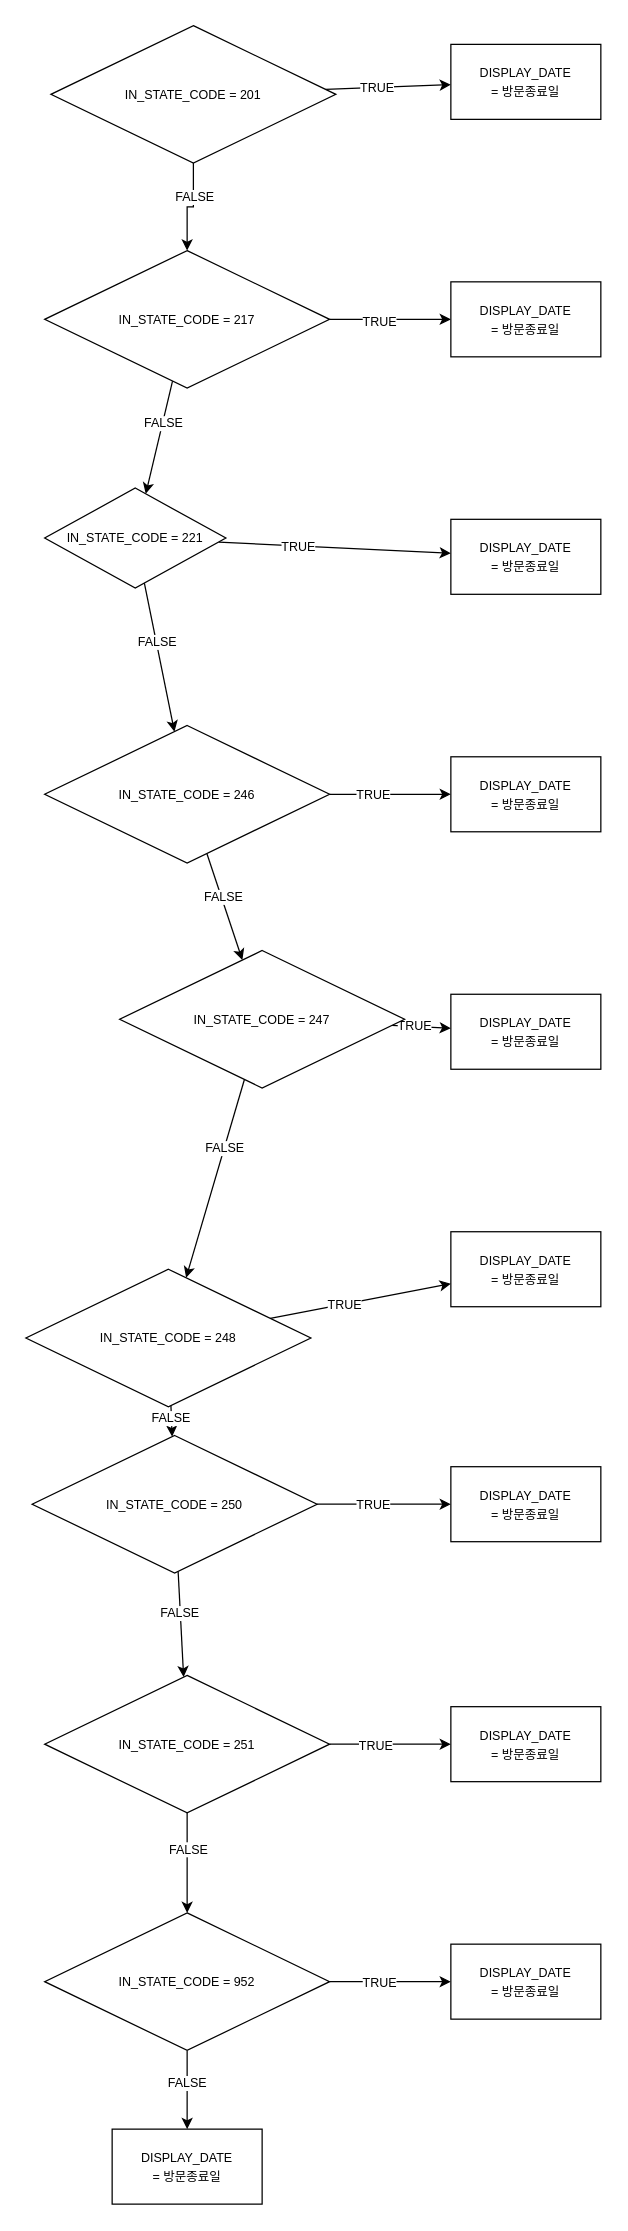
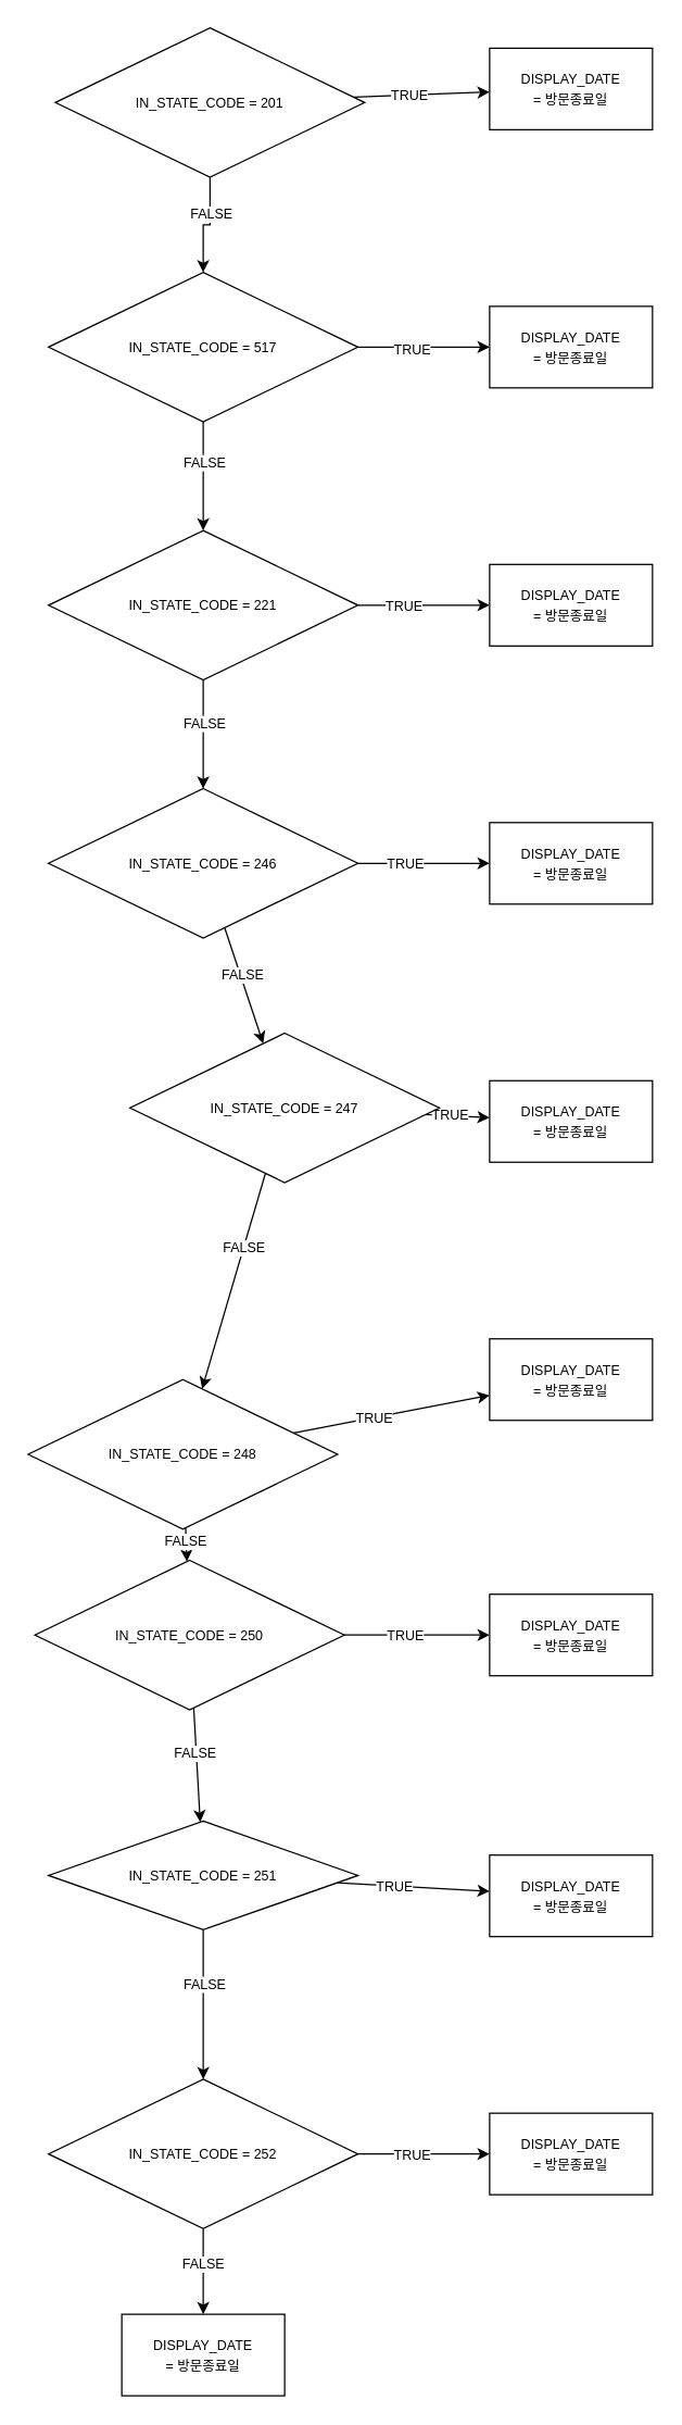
  <mxCell id="0" />
  <mxCell id="1" parent="0" />
  <mxCell id="2" value="" style="edgeStyle=orthogonalEdgeStyle;rounded=0;orthogonalLoop=1;jettySize=auto;html=1;fontSize=10;" edge="1" parent="1" source="6" target="11"><mxGeometry relative="1" as="geometry" /></mxCell>
  <mxCell id="3" value="FALSE" style="edgeLabel;html=1;align=center;verticalAlign=middle;resizable=0;points=[];fontSize=10;" vertex="1" connectable="0" parent="2"><mxGeometry x="-0.306" relative="1" as="geometry"><mxPoint as="offset" /></mxGeometry></mxCell>
  <mxCell id="4" value="" style="edgeStyle=none;html=1;fontSize=10;" edge="1" parent="1" source="6" target="13"><mxGeometry relative="1" as="geometry" /></mxCell>
  <mxCell id="5" value="TRUE" style="edgeLabel;html=1;align=center;verticalAlign=middle;resizable=0;points=[];fontSize=10;" vertex="1" connectable="0" parent="4"><mxGeometry x="-0.368" y="-1" relative="1" as="geometry"><mxPoint x="9" y="-1" as="offset" /></mxGeometry></mxCell>
  <mxCell id="6" value="&lt;font&gt;&lt;font size=&quot;1&quot;&gt;IN_STATE_CODE = 201&lt;/font&gt;&lt;br&gt;&lt;/font&gt;" style="rhombus;whiteSpace=wrap;html=1;" vertex="1" parent="1"><mxGeometry x="40" y="20" width="228" height="110" as="geometry" /></mxCell>
  <mxCell id="7" value="" style="edgeStyle=orthogonalEdgeStyle;rounded=0;orthogonalLoop=1;jettySize=auto;html=1;fontSize=10;" edge="1" parent="1" source="11" target="12"><mxGeometry relative="1" as="geometry" /></mxCell>
  <mxCell id="8" value="TRUE" style="edgeLabel;html=1;align=center;verticalAlign=middle;resizable=0;points=[];fontSize=10;" vertex="1" connectable="0" parent="7"><mxGeometry x="-0.192" y="-1" relative="1" as="geometry"><mxPoint as="offset" /></mxGeometry></mxCell>
  <mxCell id="9" value="" style="edgeStyle=none;html=1;fontSize=10;" edge="1" parent="1" source="11" target="18"><mxGeometry relative="1" as="geometry" /></mxCell>
  <mxCell id="10" value="FALSE" style="edgeLabel;html=1;align=center;verticalAlign=middle;resizable=0;points=[];fontSize=10;" vertex="1" connectable="0" parent="9"><mxGeometry x="-0.268" relative="1" as="geometry"><mxPoint as="offset" /></mxGeometry></mxCell>
- <mxCell id="11" value="&lt;font style=&quot;font-size: 9px&quot;&gt;&lt;span style=&quot;font-size: x-small&quot;&gt;IN_STATE_CODE = 217&lt;/span&gt;&lt;br&gt;&lt;/font&gt;" style="rhombus;whiteSpace=wrap;html=1;" vertex="1" parent="1"><mxGeometry x="35" y="200" width="228" height="110" as="geometry" /></mxCell>
+ <mxCell id="11" value="&lt;font style=&quot;font-size: 9px&quot;&gt;&lt;span style=&quot;font-size: x-small&quot;&gt;IN_STATE_CODE = 517&lt;/span&gt;&lt;br&gt;&lt;/font&gt;" style="rhombus;whiteSpace=wrap;html=1;" vertex="1" parent="1"><mxGeometry x="35" y="200" width="228" height="110" as="geometry" /></mxCell>
  <mxCell id="12" value="&lt;span style=&quot;font-size: 10px&quot;&gt;DISPLAY_DATE&lt;/span&gt;&lt;br style=&quot;font-size: 10px&quot;&gt;&lt;span style=&quot;font-size: 10px&quot;&gt;= 방문종료일&lt;/span&gt;" style="whiteSpace=wrap;html=1;" vertex="1" parent="1"><mxGeometry x="360" y="225" width="120" height="60" as="geometry" /></mxCell>
  <mxCell id="13" value="&lt;span style=&quot;font-size: 10px&quot;&gt;DISPLAY_DATE&lt;br&gt;= 방문종료일&lt;br&gt;&lt;/span&gt;" style="whiteSpace=wrap;html=1;" vertex="1" parent="1"><mxGeometry x="360" y="35" width="120" height="60" as="geometry" /></mxCell>
  <mxCell id="14" value="" style="edgeStyle=none;html=1;fontSize=10;" edge="1" parent="1" source="18" target="23"><mxGeometry relative="1" as="geometry" /></mxCell>
  <mxCell id="15" value="FALSE" style="edgeLabel;html=1;align=center;verticalAlign=middle;resizable=0;points=[];fontSize=10;" vertex="1" connectable="0" parent="14"><mxGeometry x="-0.22" relative="1" as="geometry"><mxPoint as="offset" /></mxGeometry></mxCell>
  <mxCell id="16" value="" style="edgeStyle=none;html=1;fontSize=10;" edge="1" parent="1" source="18" target="49"><mxGeometry relative="1" as="geometry" /></mxCell>
  <mxCell id="17" value="TRUE" style="edgeLabel;html=1;align=center;verticalAlign=middle;resizable=0;points=[];fontSize=10;" vertex="1" connectable="0" parent="16"><mxGeometry x="-0.326" relative="1" as="geometry"><mxPoint as="offset" /></mxGeometry></mxCell>
- <mxCell id="18" value="&lt;font style=&quot;font-size: 9px&quot;&gt;&lt;span style=&quot;font-size: x-small&quot;&gt;IN_STATE_CODE = 221&lt;/span&gt;&lt;br&gt;&lt;/font&gt;" style="rhombus;whiteSpace=wrap;html=1;" vertex="1" parent="1"><mxGeometry x="35" y="390" width="145" height="80" as="geometry" /></mxCell>
+ <mxCell id="18" value="&lt;font style=&quot;font-size: 9px&quot;&gt;&lt;span style=&quot;font-size: x-small&quot;&gt;IN_STATE_CODE = 221&lt;/span&gt;&lt;br&gt;&lt;/font&gt;" style="rhombus;whiteSpace=wrap;html=1;" vertex="1" parent="1"><mxGeometry x="35" y="390" width="228" height="110" as="geometry" /></mxCell>
  <mxCell id="19" value="" style="edgeStyle=none;html=1;fontSize=10;" edge="1" parent="1" source="23" target="28"><mxGeometry relative="1" as="geometry" /></mxCell>
  <mxCell id="20" value="FALSE" style="edgeLabel;html=1;align=center;verticalAlign=middle;resizable=0;points=[];fontSize=10;" vertex="1" connectable="0" parent="19"><mxGeometry x="-0.203" y="1" relative="1" as="geometry"><mxPoint as="offset" /></mxGeometry></mxCell>
  <mxCell id="21" value="" style="edgeStyle=none;html=1;fontSize=10;" edge="1" parent="1" source="23" target="50"><mxGeometry relative="1" as="geometry" /></mxCell>
  <mxCell id="22" value="TRUE" style="edgeLabel;html=1;align=center;verticalAlign=middle;resizable=0;points=[];fontSize=10;" vertex="1" connectable="0" parent="21"><mxGeometry x="-0.296" y="1" relative="1" as="geometry"><mxPoint as="offset" /></mxGeometry></mxCell>
  <mxCell id="23" value="&lt;font style=&quot;font-size: 9px&quot;&gt;&lt;span style=&quot;font-size: x-small&quot;&gt;IN_STATE_CODE = 246&lt;/span&gt;&lt;br&gt;&lt;/font&gt;" style="rhombus;whiteSpace=wrap;html=1;" vertex="1" parent="1"><mxGeometry x="35" y="580" width="228" height="110" as="geometry" /></mxCell>
  <mxCell id="24" value="" style="edgeStyle=none;html=1;fontSize=10;" edge="1" parent="1" source="28" target="33"><mxGeometry relative="1" as="geometry" /></mxCell>
  <mxCell id="25" value="FALSE" style="edgeLabel;html=1;align=center;verticalAlign=middle;resizable=0;points=[];fontSize=10;" vertex="1" connectable="0" parent="24"><mxGeometry x="-0.305" relative="1" as="geometry"><mxPoint as="offset" /></mxGeometry></mxCell>
  <mxCell id="26" value="" style="edgeStyle=none;html=1;fontSize=10;" edge="1" parent="1" source="28" target="51"><mxGeometry relative="1" as="geometry" /></mxCell>
  <mxCell id="27" value="TRUE" style="edgeLabel;html=1;align=center;verticalAlign=middle;resizable=0;points=[];fontSize=10;" vertex="1" connectable="0" parent="26"><mxGeometry x="-0.234" y="1" relative="1" as="geometry"><mxPoint as="offset" /></mxGeometry></mxCell>
  <mxCell id="28" value="&lt;font style=&quot;font-size: 9px&quot;&gt;&lt;span style=&quot;font-size: x-small&quot;&gt;IN_STATE_CODE = 247&lt;/span&gt;&lt;br&gt;&lt;/font&gt;" style="rhombus;whiteSpace=wrap;html=1;" vertex="1" parent="1"><mxGeometry x="95" y="760" width="228" height="110" as="geometry" /></mxCell>
  <mxCell id="29" value="" style="edgeStyle=none;html=1;fontSize=10;" edge="1" parent="1" source="33" target="38"><mxGeometry relative="1" as="geometry" /></mxCell>
  <mxCell id="30" value="FALSE" style="edgeLabel;html=1;align=center;verticalAlign=middle;resizable=0;points=[];fontSize=10;" vertex="1" connectable="0" parent="29"><mxGeometry x="-0.24" y="-1" relative="1" as="geometry"><mxPoint as="offset" /></mxGeometry></mxCell>
  <mxCell id="31" value="" style="edgeStyle=none;html=1;fontSize=10;" edge="1" parent="1" source="33" target="52"><mxGeometry relative="1" as="geometry" /></mxCell>
  <mxCell id="32" value="TRUE" style="edgeLabel;html=1;align=center;verticalAlign=middle;resizable=0;points=[];fontSize=10;" vertex="1" connectable="0" parent="31"><mxGeometry x="-0.187" y="1" relative="1" as="geometry"><mxPoint as="offset" /></mxGeometry></mxCell>
  <mxCell id="33" value="&lt;font style=&quot;font-size: 9px&quot;&gt;&lt;span style=&quot;font-size: x-small&quot;&gt;IN_STATE_CODE = 248&lt;/span&gt;&lt;br&gt;&lt;/font&gt;" style="rhombus;whiteSpace=wrap;html=1;" vertex="1" parent="1"><mxGeometry x="20" y="1015" width="228" height="110" as="geometry" /></mxCell>
  <mxCell id="34" value="" style="edgeStyle=none;html=1;fontSize=10;" edge="1" parent="1" source="38" target="43"><mxGeometry relative="1" as="geometry" /></mxCell>
  <mxCell id="35" value="FALSE" style="edgeLabel;html=1;align=center;verticalAlign=middle;resizable=0;points=[];fontSize=10;" vertex="1" connectable="0" parent="34"><mxGeometry x="-0.223" y="-1" relative="1" as="geometry"><mxPoint as="offset" /></mxGeometry></mxCell>
  <mxCell id="36" value="" style="edgeStyle=none;html=1;fontSize=10;" edge="1" parent="1" source="38" target="53"><mxGeometry relative="1" as="geometry" /></mxCell>
  <mxCell id="37" value="TRUE" style="edgeLabel;html=1;align=center;verticalAlign=middle;resizable=0;points=[];fontSize=10;" vertex="1" connectable="0" parent="36"><mxGeometry x="-0.172" y="1" relative="1" as="geometry"><mxPoint as="offset" /></mxGeometry></mxCell>
  <mxCell id="38" value="&lt;font style=&quot;font-size: 9px&quot;&gt;&lt;span style=&quot;font-size: x-small&quot;&gt;IN_STATE_CODE = 250&lt;/span&gt;&lt;br&gt;&lt;/font&gt;" style="rhombus;whiteSpace=wrap;html=1;" vertex="1" parent="1"><mxGeometry x="25" y="1148" width="228" height="110" as="geometry" /></mxCell>
  <mxCell id="39" value="" style="edgeStyle=none;html=1;fontSize=10;" edge="1" parent="1" source="43" target="48"><mxGeometry relative="1" as="geometry" /></mxCell>
  <mxCell id="40" value="FALSE" style="edgeLabel;html=1;align=center;verticalAlign=middle;resizable=0;points=[];fontSize=10;" vertex="1" connectable="0" parent="39"><mxGeometry x="-0.3" relative="1" as="geometry"><mxPoint as="offset" /></mxGeometry></mxCell>
  <mxCell id="41" value="" style="edgeStyle=none;html=1;fontSize=10;" edge="1" parent="1" source="43" target="54"><mxGeometry relative="1" as="geometry" /></mxCell>
  <mxCell id="42" value="TRUE" style="edgeLabel;html=1;align=center;verticalAlign=middle;resizable=0;points=[];fontSize=10;" vertex="1" connectable="0" parent="41"><mxGeometry x="-0.263" relative="1" as="geometry"><mxPoint as="offset" /></mxGeometry></mxCell>
- <mxCell id="43" value="&lt;font style=&quot;font-size: 9px&quot;&gt;&lt;span style=&quot;font-size: x-small&quot;&gt;IN_STATE_CODE = 251&lt;/span&gt;&lt;br&gt;&lt;/font&gt;" style="rhombus;whiteSpace=wrap;html=1;" vertex="1" parent="1"><mxGeometry x="35" y="1340" width="228" height="110" as="geometry" /></mxCell>
+ <mxCell id="43" value="&lt;font style=&quot;font-size: 9px&quot;&gt;&lt;span style=&quot;font-size: x-small&quot;&gt;IN_STATE_CODE = 251&lt;/span&gt;&lt;br&gt;&lt;/font&gt;" style="rhombus;whiteSpace=wrap;html=1;" vertex="1" parent="1"><mxGeometry x="35" y="1340" width="228" height="80" as="geometry" /></mxCell>
  <mxCell id="44" value="" style="edgeStyle=none;html=1;fontSize=10;entryX=0.5;entryY=0;entryDx=0;entryDy=0;" edge="1" parent="1" source="48" target="56"><mxGeometry relative="1" as="geometry"><mxPoint x="149" y="1720" as="targetPoint" /></mxGeometry></mxCell>
  <mxCell id="45" value="FALSE" style="edgeLabel;html=1;align=center;verticalAlign=middle;resizable=0;points=[];fontSize=10;" vertex="1" connectable="0" parent="44"><mxGeometry x="-0.192" y="-1" relative="1" as="geometry"><mxPoint as="offset" /></mxGeometry></mxCell>
  <mxCell id="46" value="" style="edgeStyle=none;html=1;fontSize=10;" edge="1" parent="1" source="48" target="55"><mxGeometry relative="1" as="geometry" /></mxCell>
  <mxCell id="47" value="TRUE" style="edgeLabel;html=1;align=center;verticalAlign=middle;resizable=0;points=[];fontSize=10;" vertex="1" connectable="0" parent="46"><mxGeometry x="-0.197" relative="1" as="geometry"><mxPoint as="offset" /></mxGeometry></mxCell>
- <mxCell id="48" value="&lt;font style=&quot;font-size: 9px&quot;&gt;&lt;span style=&quot;font-size: x-small&quot;&gt;IN_STATE_CODE = 952&lt;/span&gt;&lt;br&gt;&lt;/font&gt;" style="rhombus;whiteSpace=wrap;html=1;" vertex="1" parent="1"><mxGeometry x="35" y="1530" width="228" height="110" as="geometry" /></mxCell>
+ <mxCell id="48" value="&lt;font style=&quot;font-size: 9px&quot;&gt;&lt;span style=&quot;font-size: x-small&quot;&gt;IN_STATE_CODE = 252&lt;/span&gt;&lt;br&gt;&lt;/font&gt;" style="rhombus;whiteSpace=wrap;html=1;" vertex="1" parent="1"><mxGeometry x="35" y="1530" width="228" height="110" as="geometry" /></mxCell>
  <mxCell id="49" value="&lt;span style=&quot;font-size: 10px&quot;&gt;DISPLAY_DATE&lt;/span&gt;&lt;br style=&quot;font-size: 10px&quot;&gt;&lt;span style=&quot;font-size: 10px&quot;&gt;= 방문종료일&lt;/span&gt;" style="whiteSpace=wrap;html=1;" vertex="1" parent="1"><mxGeometry x="360" y="415" width="120" height="60" as="geometry" /></mxCell>
  <mxCell id="50" value="&lt;span style=&quot;font-size: 10px&quot;&gt;DISPLAY_DATE&lt;/span&gt;&lt;br style=&quot;font-size: 10px&quot;&gt;&lt;span style=&quot;font-size: 10px&quot;&gt;= 방문종료일&lt;/span&gt;" style="whiteSpace=wrap;html=1;" vertex="1" parent="1"><mxGeometry x="360" y="605" width="120" height="60" as="geometry" /></mxCell>
  <mxCell id="51" value="&lt;span style=&quot;font-size: 10px&quot;&gt;DISPLAY_DATE&lt;/span&gt;&lt;br style=&quot;font-size: 10px&quot;&gt;&lt;span style=&quot;font-size: 10px&quot;&gt;= 방문종료일&lt;/span&gt;" style="whiteSpace=wrap;html=1;" vertex="1" parent="1"><mxGeometry x="360" y="795" width="120" height="60" as="geometry" /></mxCell>
  <mxCell id="52" value="&lt;span style=&quot;font-size: 10px&quot;&gt;DISPLAY_DATE&lt;/span&gt;&lt;br style=&quot;font-size: 10px&quot;&gt;&lt;span style=&quot;font-size: 10px&quot;&gt;= 방문종료일&lt;/span&gt;" style="whiteSpace=wrap;html=1;" vertex="1" parent="1"><mxGeometry x="360" y="985" width="120" height="60" as="geometry" /></mxCell>
  <mxCell id="53" value="&lt;span style=&quot;font-size: 10px&quot;&gt;DISPLAY_DATE&lt;/span&gt;&lt;br style=&quot;font-size: 10px&quot;&gt;&lt;span style=&quot;font-size: 10px&quot;&gt;= 방문종료일&lt;/span&gt;" style="whiteSpace=wrap;html=1;" vertex="1" parent="1"><mxGeometry x="360" y="1173" width="120" height="60" as="geometry" /></mxCell>
  <mxCell id="54" value="&lt;span style=&quot;font-size: 10px&quot;&gt;DISPLAY_DATE&lt;/span&gt;&lt;br style=&quot;font-size: 10px&quot;&gt;&lt;span style=&quot;font-size: 10px&quot;&gt;= 방문종료일&lt;/span&gt;" style="whiteSpace=wrap;html=1;" vertex="1" parent="1"><mxGeometry x="360" y="1365" width="120" height="60" as="geometry" /></mxCell>
  <mxCell id="55" value="&lt;span style=&quot;font-size: 10px&quot;&gt;DISPLAY_DATE&lt;/span&gt;&lt;br style=&quot;font-size: 10px&quot;&gt;&lt;span style=&quot;font-size: 10px&quot;&gt;= 방문종료일&lt;/span&gt;" style="whiteSpace=wrap;html=1;" vertex="1" parent="1"><mxGeometry x="360" y="1555" width="120" height="60" as="geometry" /></mxCell>
  <mxCell id="56" value="&lt;span style=&quot;font-size: 10px&quot;&gt;DISPLAY_DATE&lt;/span&gt;&lt;br style=&quot;font-size: 10px&quot;&gt;&lt;span style=&quot;font-size: 10px&quot;&gt;= 방문종료일&lt;/span&gt;" style="whiteSpace=wrap;html=1;" vertex="1" parent="1"><mxGeometry x="89" y="1703" width="120" height="60" as="geometry" /></mxCell>
